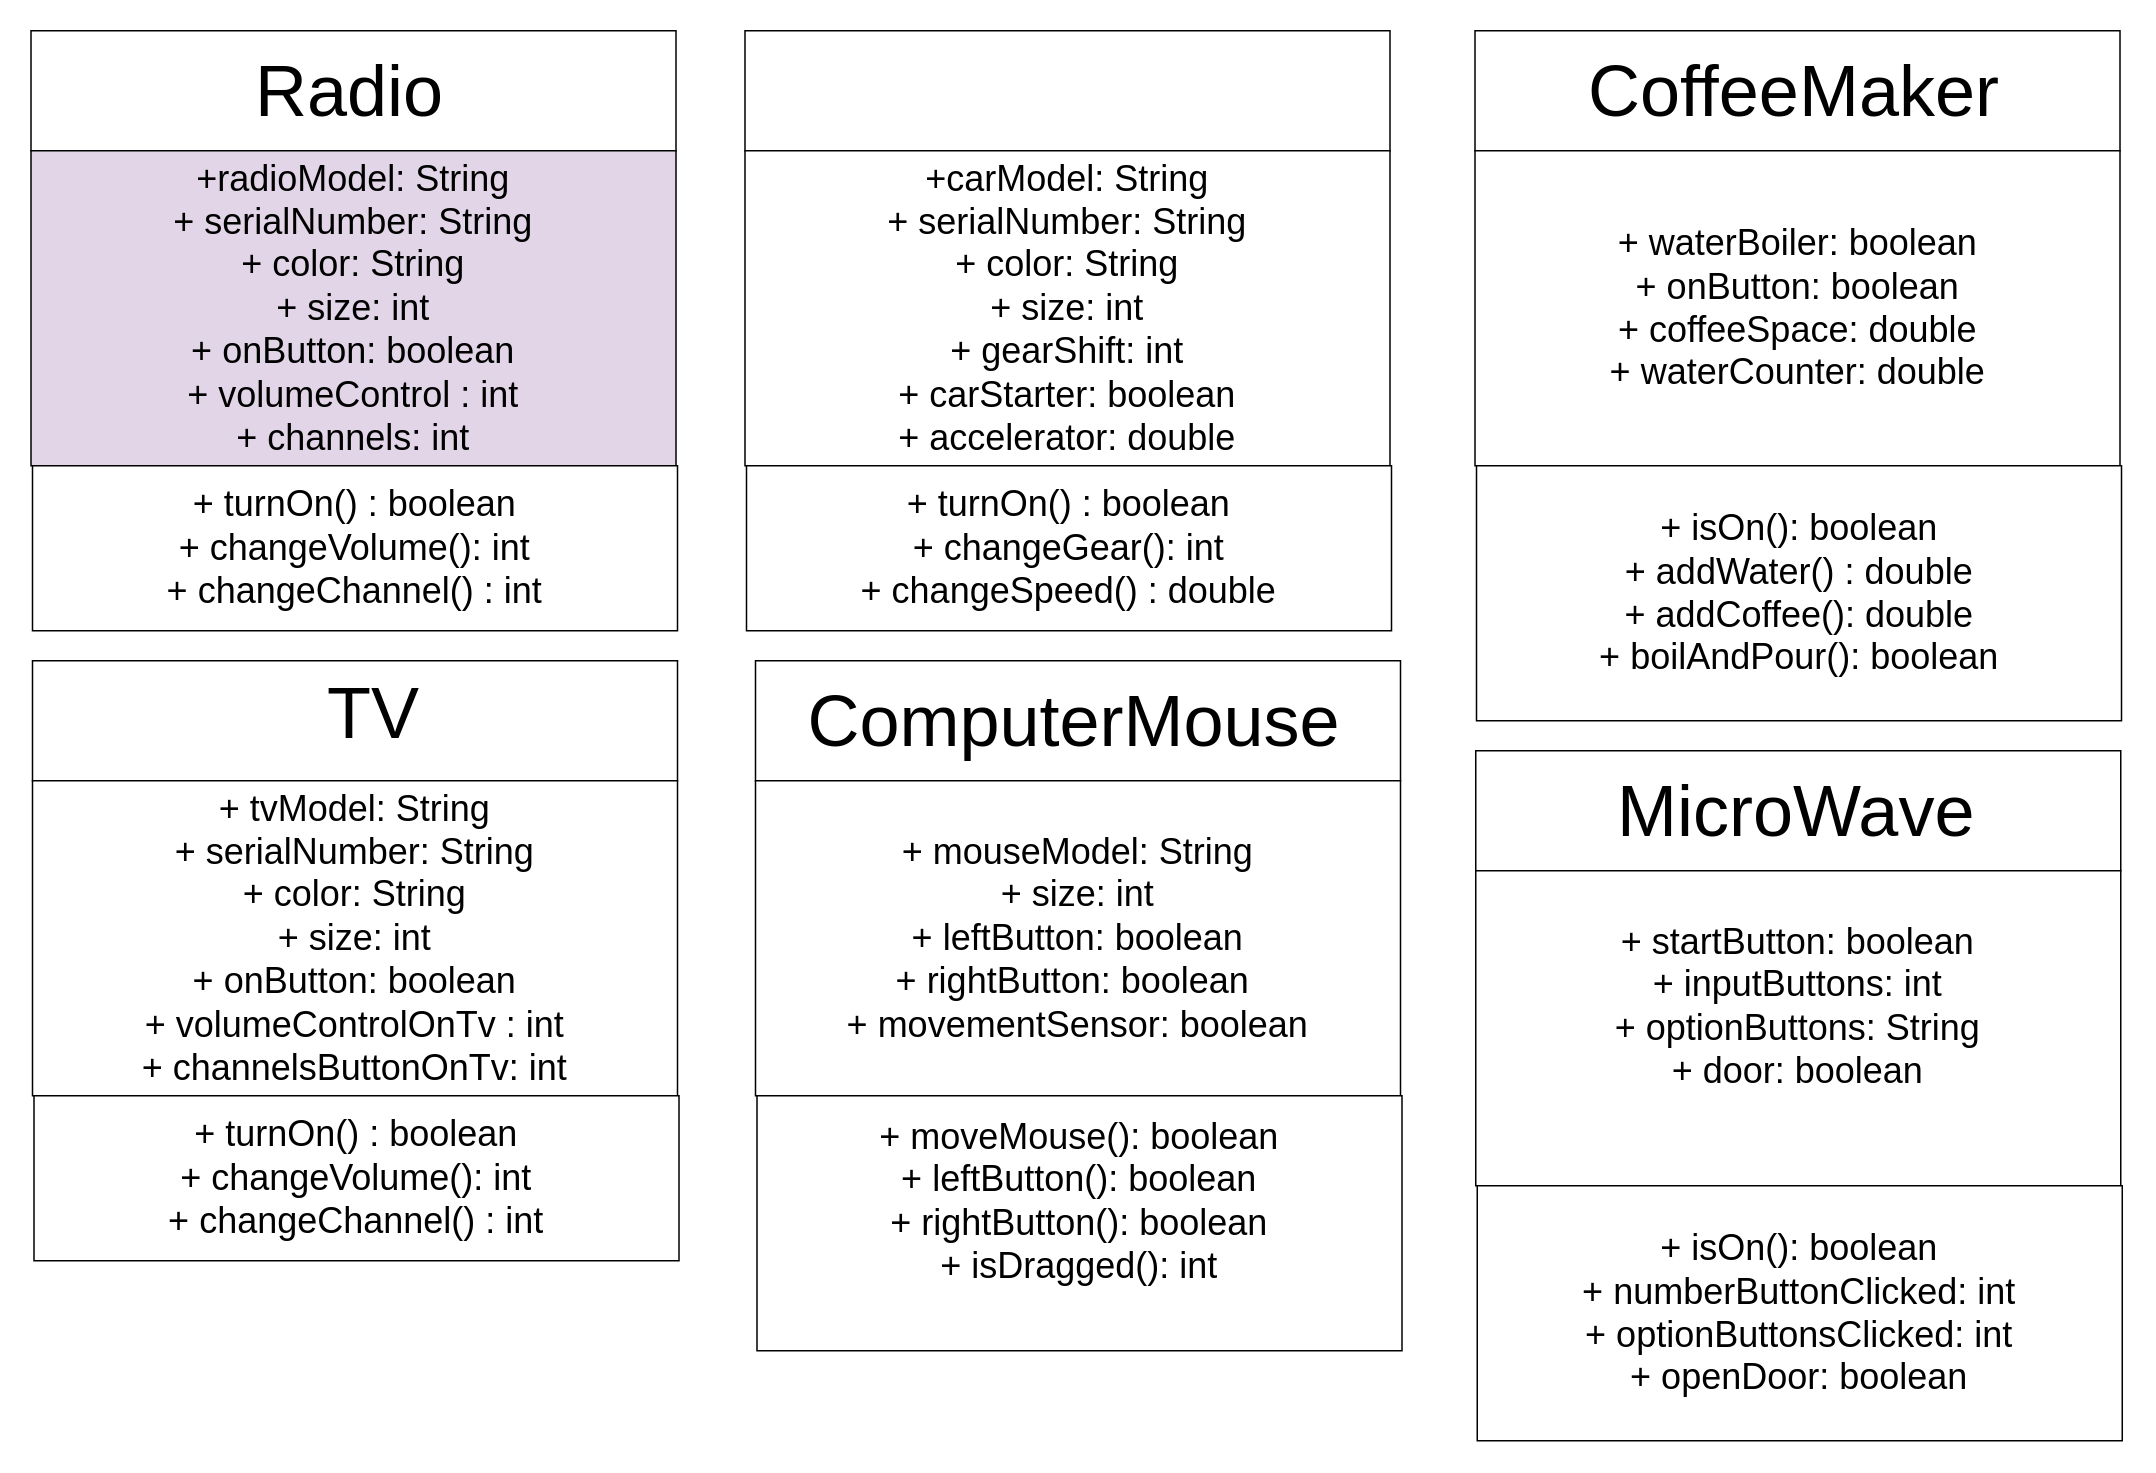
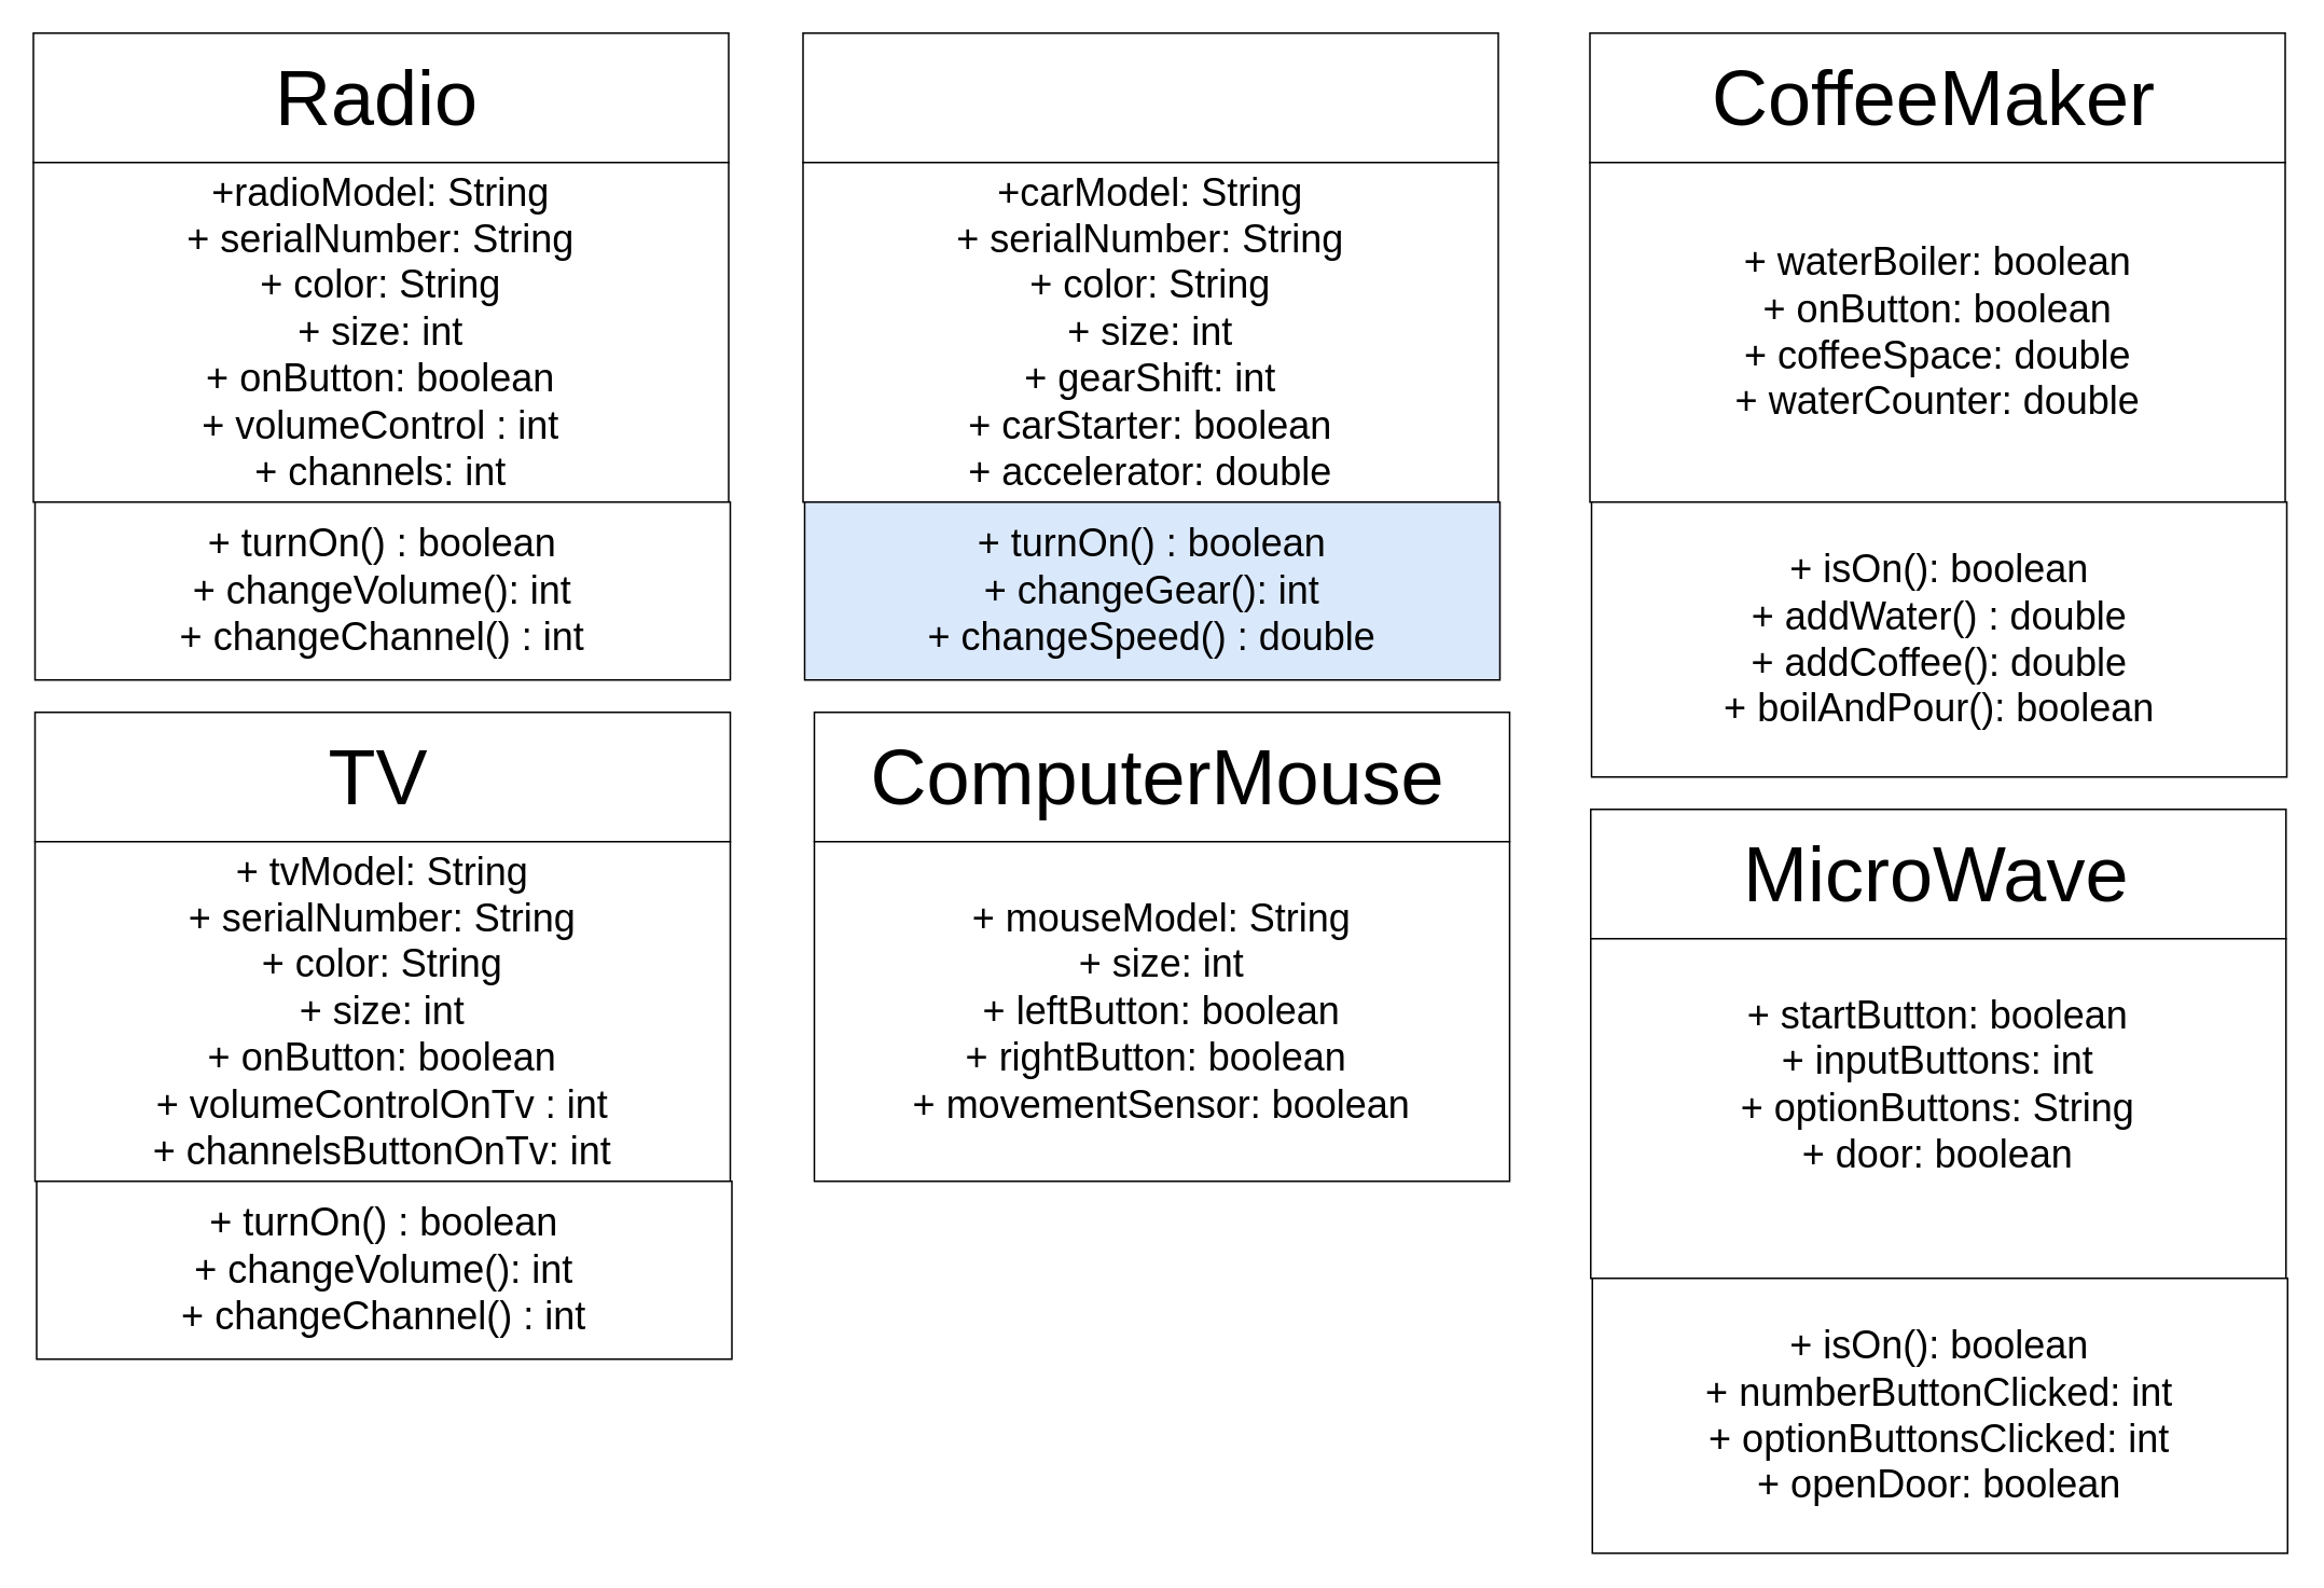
  <mxCell id="0" />
  <mxCell id="1" parent="0" />
  <mxCell id="2" value="" style="rounded=0;whiteSpace=wrap;html=1;" vertex="1" parent="1"><mxGeometry x="20" y="20" width="430" height="80" as="geometry" /></mxCell>
- <mxCell id="3" value="&lt;font style=&quot;font-size: 24px&quot;&gt;+radioModel: String&lt;br&gt;+ serialNumber: String&lt;br&gt;+ color: String&lt;br&gt;+ size: int&lt;br&gt;+ onButton: boolean&lt;br&gt;+ volumeControl : int&lt;br&gt;+ channels: int&lt;br&gt;&lt;/font&gt;" style="rounded=0;whiteSpace=wrap;html=1;fillColor=#e1d5e7;" vertex="1" parent="1"><mxGeometry x="20" y="100" width="430" height="210" as="geometry" /></mxCell>
+ <mxCell id="3" value="&lt;font style=&quot;font-size: 24px&quot;&gt;+radioModel: String&lt;br&gt;+ serialNumber: String&lt;br&gt;+ color: String&lt;br&gt;+ size: int&lt;br&gt;+ onButton: boolean&lt;br&gt;+ volumeControl : int&lt;br&gt;+ channels: int&lt;br&gt;&lt;/font&gt;" style="rounded=0;whiteSpace=wrap;html=1;" vertex="1" parent="1"><mxGeometry x="20" y="100" width="430" height="210" as="geometry" /></mxCell>
  <mxCell id="4" value="&lt;font style=&quot;font-size: 24px&quot;&gt;+ turnOn() : boolean&lt;br&gt;+ changeVolume(): int&lt;br&gt;+ changeChannel() : int&lt;br&gt;&lt;/font&gt;" style="rounded=0;whiteSpace=wrap;html=1;" vertex="1" parent="1"><mxGeometry x="21" y="310" width="430" height="110" as="geometry" /></mxCell>
  <mxCell id="5" value="&lt;font style=&quot;font-size: 48px&quot;&gt;Radio&lt;/font&gt;" style="text;html=1;strokeColor=none;fillColor=none;align=center;verticalAlign=middle;whiteSpace=wrap;rounded=0;" vertex="1" parent="1"><mxGeometry x="210" y="50" width="45" height="20" as="geometry" /></mxCell>
  <mxCell id="6" value="" style="rounded=0;whiteSpace=wrap;html=1;" vertex="1" parent="1"><mxGeometry x="21" y="440" width="430" height="80" as="geometry" /></mxCell>
  <mxCell id="7" value="&lt;font style=&quot;font-size: 24px&quot;&gt;+ tvModel: String&lt;br&gt;+ serialNumber: String&lt;br&gt;+ color: String&lt;br&gt;+ size: int&lt;br&gt;+ onButton: boolean&lt;br&gt;+ volumeControlOnTv : int&lt;br&gt;+ channelsButtonOnTv: int&lt;br&gt;&lt;/font&gt;" style="rounded=0;whiteSpace=wrap;html=1;" vertex="1" parent="1"><mxGeometry x="21" y="520" width="430" height="210" as="geometry" /></mxCell>
  <mxCell id="8" value="&lt;font style=&quot;font-size: 24px&quot;&gt;+ turnOn() : boolean&lt;br&gt;+ changeVolume(): int&lt;br&gt;+ changeChannel() : int&lt;br&gt;&lt;/font&gt;" style="rounded=0;whiteSpace=wrap;html=1;" vertex="1" parent="1"><mxGeometry x="22" y="730" width="430" height="110" as="geometry" /></mxCell>
- <mxCell id="9" value="&lt;font style=&quot;font-size: 48px&quot;&gt;TV&lt;/font&gt;" style="text;html=1;strokeColor=none;fillColor=none;align=center;verticalAlign=middle;whiteSpace=wrap;rounded=0;" vertex="1" parent="1"><mxGeometry x="226" y="465" width="45" height="20" as="geometry" /></mxCell>
+ <mxCell id="9" value="&lt;font style=&quot;font-size: 48px&quot;&gt;TV&lt;/font&gt;" style="text;html=1;strokeColor=none;fillColor=none;align=center;verticalAlign=middle;whiteSpace=wrap;rounded=0;" vertex="1" parent="1"><mxGeometry x="211" y="470" width="45" height="20" as="geometry" /></mxCell>
  <mxCell id="10" value="" style="rounded=0;whiteSpace=wrap;html=1;" vertex="1" parent="1"><mxGeometry x="496" y="20" width="430" height="80" as="geometry" /></mxCell>
  <mxCell id="11" value="&lt;font style=&quot;font-size: 24px&quot;&gt;+carModel: String&lt;br&gt;+ serialNumber: String&lt;br&gt;+ color: String&lt;br&gt;+ size: int&lt;br&gt;+ gearShift: int&lt;br&gt;+ carStarter: boolean&lt;br&gt;+ accelerator: double&lt;br&gt;&lt;/font&gt;" style="rounded=0;whiteSpace=wrap;html=1;" vertex="1" parent="1"><mxGeometry x="496" y="100" width="430" height="210" as="geometry" /></mxCell>
- <mxCell id="12" value="&lt;font style=&quot;font-size: 24px&quot;&gt;+ turnOn() : boolean&lt;br&gt;+ changeGear(): int&lt;br&gt;+ changeSpeed() : double&lt;br&gt;&lt;/font&gt;" style="rounded=0;whiteSpace=wrap;html=1;" vertex="1" parent="1"><mxGeometry x="497" y="310" width="430" height="110" as="geometry" /></mxCell>
+ <mxCell id="12" value="&lt;font style=&quot;font-size: 24px&quot;&gt;+ turnOn() : boolean&lt;br&gt;+ changeGear(): int&lt;br&gt;+ changeSpeed() : double&lt;br&gt;&lt;/font&gt;" style="rounded=0;whiteSpace=wrap;html=1;fillColor=#dae8fc;" vertex="1" parent="1"><mxGeometry x="497" y="310" width="430" height="110" as="geometry" /></mxCell>
  <mxCell id="13" value="" style="rounded=0;whiteSpace=wrap;html=1;" vertex="1" parent="1"><mxGeometry x="503" y="440" width="430" height="80" as="geometry" /></mxCell>
  <mxCell id="14" value="&lt;font style=&quot;font-size: 24px&quot;&gt;+ mouseModel: String&lt;br&gt;+ size: int&lt;br&gt;+ leftButton: boolean&lt;br&gt;+ rightButton: boolean&amp;nbsp;&lt;br&gt;+ movementSensor: boolean&lt;br&gt;&lt;/font&gt;" style="rounded=0;whiteSpace=wrap;html=1;" vertex="1" parent="1"><mxGeometry x="503" y="520" width="430" height="210" as="geometry" /></mxCell>
- <mxCell id="15" value="&lt;font style=&quot;font-size: 24px&quot;&gt;+ moveMouse(): boolean&lt;br&gt;+ leftButton(): boolean&lt;br&gt;+ rightButton(): boolean&lt;br&gt;+ isDragged(): int&lt;br&gt;&lt;br&gt;&lt;/font&gt;" style="rounded=0;whiteSpace=wrap;html=1;" vertex="1" parent="1"><mxGeometry x="504" y="730" width="430" height="170" as="geometry" /></mxCell>
  <mxCell id="16" value="&lt;font style=&quot;font-size: 48px&quot;&gt;ComputerMouse&lt;/font&gt;" style="text;html=1;strokeColor=none;fillColor=none;align=center;verticalAlign=middle;whiteSpace=wrap;rounded=0;" vertex="1" parent="1"><mxGeometry x="693" y="470" width="45" height="20" as="geometry" /></mxCell>
  <mxCell id="17" value="" style="rounded=0;whiteSpace=wrap;html=1;" vertex="1" parent="1"><mxGeometry x="982.667" y="20" width="430" height="80" as="geometry" /></mxCell>
  <mxCell id="18" value="&lt;font style=&quot;font-size: 24px&quot;&gt;+ waterBoiler: boolean&lt;br&gt;+ onButton: boolean&lt;br&gt;+ coffeeSpace: double&lt;br&gt;+ waterCounter: double&lt;br&gt;&lt;/font&gt;" style="rounded=0;whiteSpace=wrap;html=1;" vertex="1" parent="1"><mxGeometry x="982.667" y="100" width="430" height="210" as="geometry" /></mxCell>
  <mxCell id="19" value="&lt;font style=&quot;font-size: 24px&quot;&gt;+ isOn(): boolean&lt;br&gt;+ addWater() : double&lt;br&gt;+ addCoffee(): double&lt;br&gt;+ boilAndPour(): boolean&lt;br&gt;&lt;/font&gt;" style="rounded=0;whiteSpace=wrap;html=1;" vertex="1" parent="1"><mxGeometry x="983.667" y="310" width="430" height="170" as="geometry" /></mxCell>
  <mxCell id="20" value="&lt;font style=&quot;font-size: 48px&quot;&gt;CoffeeMaker&lt;br&gt;&lt;/font&gt;" style="text;html=1;strokeColor=none;fillColor=none;align=center;verticalAlign=middle;whiteSpace=wrap;rounded=0;" vertex="1" parent="1"><mxGeometry x="1172.667" y="50" width="45" height="20" as="geometry" /></mxCell>
  <mxCell id="21" value="" style="rounded=0;whiteSpace=wrap;html=1;" vertex="1" parent="1"><mxGeometry x="983.167" y="500" width="430" height="80" as="geometry" /></mxCell>
  <mxCell id="22" value="&lt;font style=&quot;font-size: 24px&quot;&gt;+ startButton: boolean&lt;br&gt;+ inputButtons: int&lt;br&gt;+ optionButtons: String&lt;br&gt;+ door: boolean&lt;br&gt;&lt;br&gt;&lt;/font&gt;" style="rounded=0;whiteSpace=wrap;html=1;" vertex="1" parent="1"><mxGeometry x="983.167" y="580" width="430" height="210" as="geometry" /></mxCell>
  <mxCell id="23" value="&lt;font style=&quot;font-size: 24px&quot;&gt;+ isOn(): boolean&lt;br&gt;+ numberButtonClicked: int&lt;br&gt;+ optionButtonsClicked: int&lt;br&gt;+ openDoor: boolean&lt;br&gt;&lt;/font&gt;" style="rounded=0;whiteSpace=wrap;html=1;" vertex="1" parent="1"><mxGeometry x="984.167" y="790" width="430" height="170" as="geometry" /></mxCell>
  <mxCell id="24" value="&lt;font style=&quot;font-size: 48px&quot;&gt;MicroWave&lt;br&gt;&lt;/font&gt;" style="text;html=1;strokeColor=none;fillColor=none;align=center;verticalAlign=middle;whiteSpace=wrap;rounded=0;" vertex="1" parent="1"><mxGeometry x="1176" y="530" width="42" height="20" as="geometry" /></mxCell>
